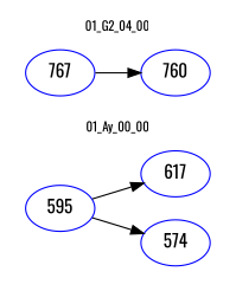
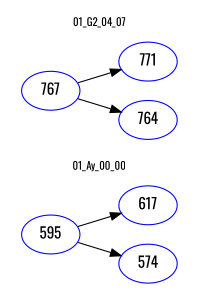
  digraph {
    fontname=Oswald
    rankdir=LR
    node [color=blue fontname=Oswald]
    edge [color=black fontname=Oswald]
    n1 [label=595]
    n2 [label=574]
    n3 [label=617]
    n4 [label=767]
-   n5 [label=760]
+   n5 [label=764]
+   n6 [label=771]
    subgraph cluster_1 {
      color=white
      fontsize=10
      label="01_Ay_00_00"
      n1
      n2
      n3
    }
    subgraph cluster_2 {
      color=white
      fontsize=10
-     label="01_G2_04_00"
+     label="01_G2_04_07"
      n4
      n5
+     n6
    }
    n1 -> n2
    n1 -> n3
    n4 -> n5
+   n4 -> n6
  }
